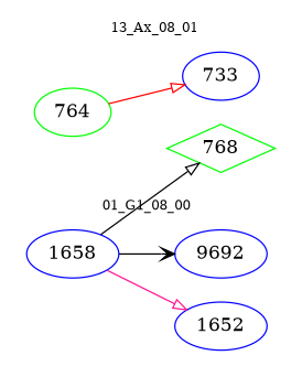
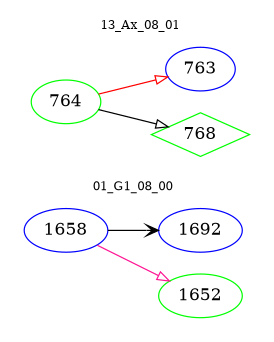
  digraph {
    rankdir=LR
    node [color=green shape=ellipse]
    edge [arrowhead=onormal color=black]
    n1 [label=764]
-   n2 [color=blue label=733]
+   n2 [color=blue label=763]
    n3 [label=768 shape=diamond]
    n4 [color=blue label=1658]
-   n5 [color=blue label=1652]
-   n6 [color=blue label=9692]
+   n5 [label=1652]
+   n6 [color=blue label=1692]
    subgraph cluster_1 {
      color=white
      fontsize=10
      label="13_Ax_08_01"
      n1
      n2
      n3
    }
    subgraph cluster_2 {
      color=white
      fontsize=10
      label="01_G1_08_00"
      n4
      n5
      n6
    }
    n1 -> n2 [color=red]
-   n4 -> n3
+   n1 -> n3
    n4 -> n5 [color=deeppink]
    n4 -> n6 [arrowhead=vee]
  }
